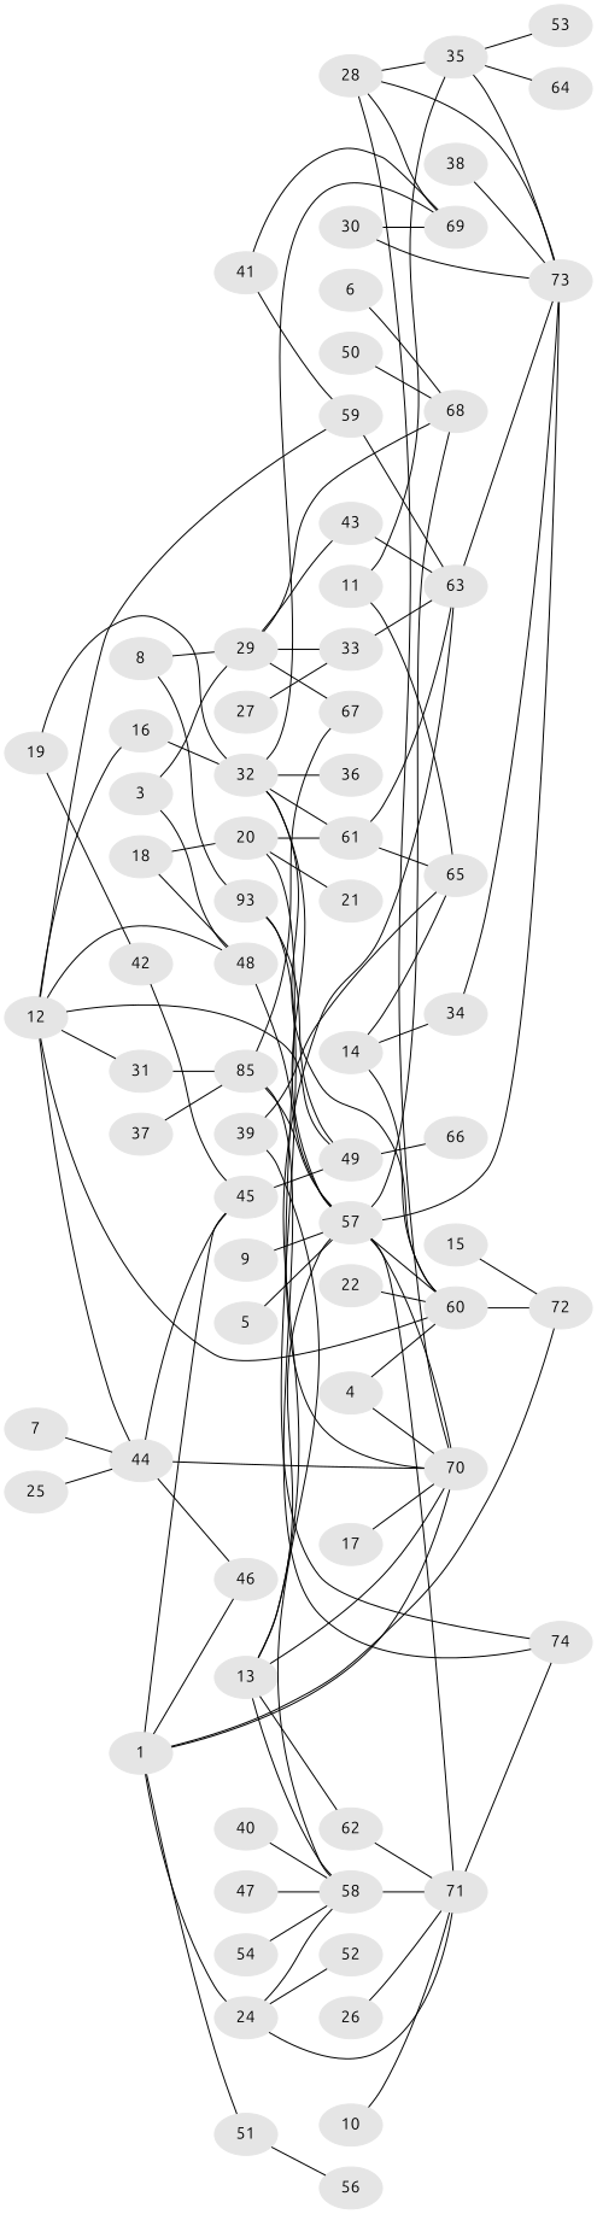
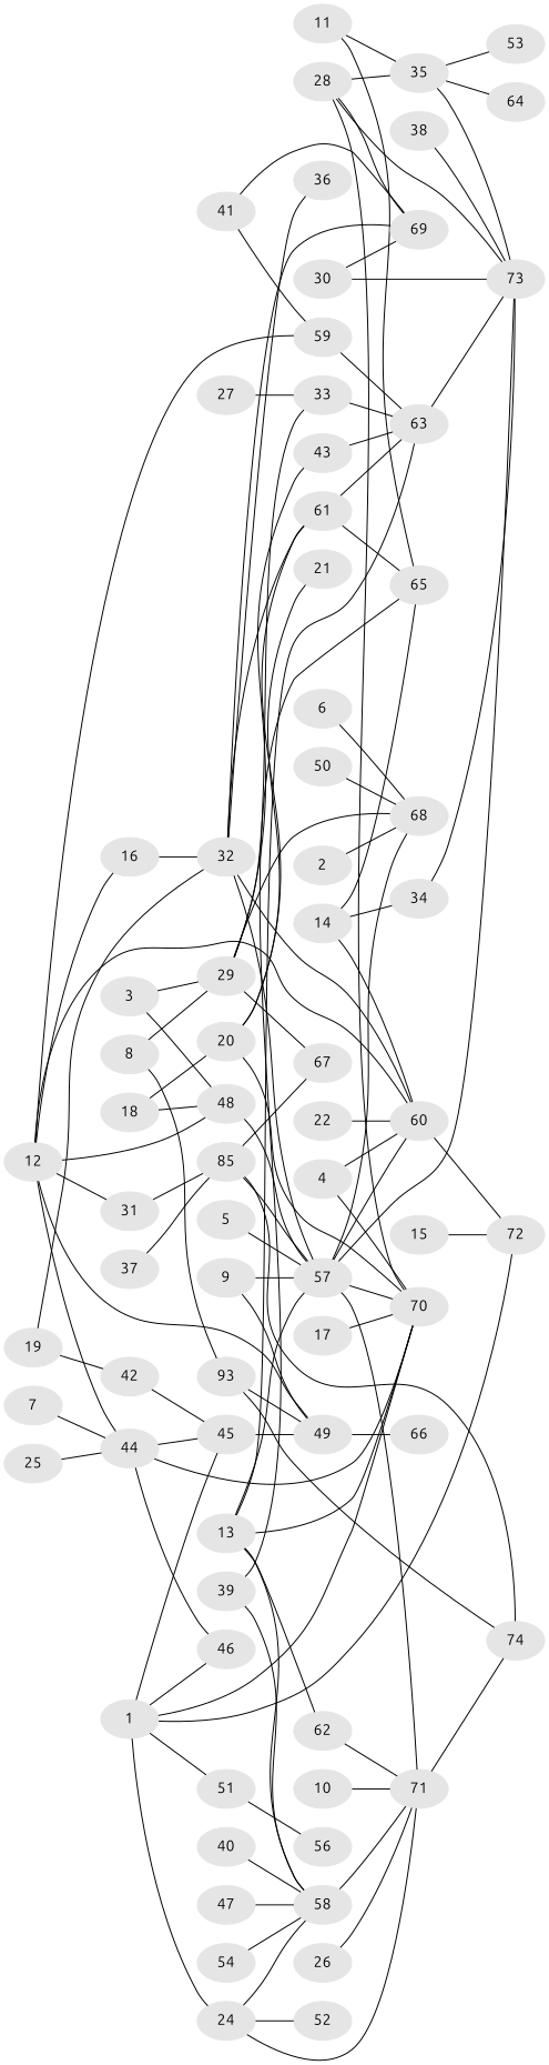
  graph {
    fontname=Ubuntu
    rankdir=LR
    node [color=gray90 fontname=Ubuntu style=filled]
    edge [fontname=Ubuntu weight=1.0]
    1
    24
    45
    46
    51
    70
    72
    71
    58
    52
    49
    56
+   2
    68
    3
    29
    48
    33
    43
    67
    57
    4
    60
    5
    73
    6
    7
    44
    8
    n30 [label=93]
    74
    9
    66
    10
    11
    35
    65
    53
    64
    12
    16
    31
    59
    32
    n45 [label=85]
    63
    61
    13
    62
    14
    34
    15
    69
    36
    17
    18
    20
    21
    19
    42
    22
    25
    26
    27
    28
    30
    37
    38
    39
    40
    41
    47
    50
    54
    1 -- 24
    1 -- 45
    1 -- 46
    1 -- 51
    1 -- 70
    1 -- 72
    24 -- 71
    24 -- 58
    24 -- 52
    45 -- 49
    51 -- 56
    71 -- 74
    58 -- 71
    49 -- 66
+   2 -- 68
    3 -- 29
    3 -- 48
    29 -- 68
    29 -- 33
    29 -- 43
    29 -- 67
    48 -- 57
    33 -- 63
    43 -- 63
    57 -- 70
    57 -- 71
    57 -- 68
    57 -- 60
    57 -- 73
    4 -- 70
    4 -- 60
    60 -- 72
    5 -- 57
    6 -- 68
    7 -- 44
    44 -- 45
    44 -- 46
    44 -- 70
    8 -- 29
    8 -- n30
    n30 -- 49
    n30 -- 74
+   9 -- 49
    9 -- 57
    10 -- 71
    11 -- 35
    11 -- 65
    35 -- 73
    35 -- 53
    35 -- 64
    12 -- 49
    12 -- 48
    12 -- 60
    12 -- 44
    12 -- 16
    12 -- 31
    12 -- 59
    16 -- 32
    31 -- n45
    59 -- 63
    32 -- 57
    32 -- 60
    32 -- 61
    32 -- 69
    32 -- 36
    n45 -- 67
    n45 -- 57
    n45 -- 74
    63 -- 73
    61 -- 65
    61 -- 63
    13 -- 70
    13 -- 58
    13 -- 57
    13 -- 63
    13 -- 62
    62 -- 71
    14 -- 60
    14 -- 65
    14 -- 34
    34 -- 73
    15 -- 72
    17 -- 70
    18 -- 48
    18 -- 20
    20 -- 70
    20 -- 61
    20 -- 21
    19 -- 32
    19 -- 42
    42 -- 45
    22 -- 60
    25 -- 44
    26 -- 71
    27 -- 33
    28 -- 70
    28 -- 73
    28 -- 35
    28 -- 69
    30 -- 73
    30 -- 69
    37 -- n45
    38 -- 73
    39 -- 58
    39 -- 65
    40 -- 58
    41 -- 59
    41 -- 69
    47 -- 58
    50 -- 68
    54 -- 58
  }
